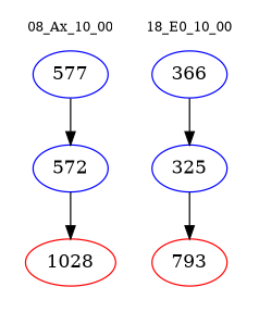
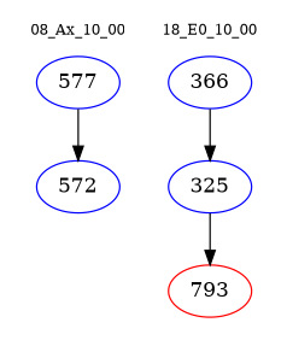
  digraph {
    node [color=blue]
    edge [color=black]
    n1 [label=577]
    n2 [label=572]
-   n3 [color=red label=1028]
    n4 [label=366]
    n5 [label=325]
    n6 [color=red label=793]
    subgraph cluster_1 {
      color=white
      fontsize=10
      label="08_Ax_10_00"
      n1
      n2
-     n3
    }
    subgraph cluster_2 {
      color=white
      fontsize=10
      label="18_E0_10_00"
      n4
      n5
      n6
    }
    n1 -> n2
-   n2 -> n3
    n4 -> n5
    n5 -> n6
  }
